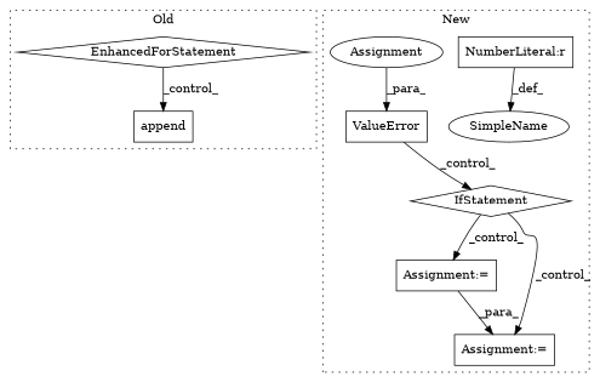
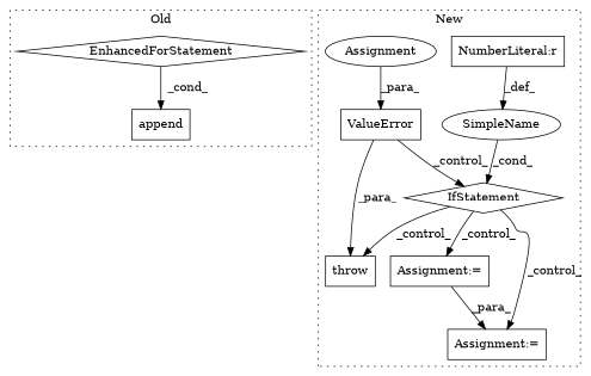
  digraph {
    node [a=32 l=1 shape=box]
    n1 [l="7,1" label=append s="9795,9808"]
    n2 [a=70 l="61,2" label=EnhancedForStatement s="9311,9406" shape=diamond]
+   n3 [a=53 l=6 label=throw s=9946]
    n4 [a=25 l="4,2" label=IfStatement s="9866,9891" shape=diamond]
    n5 [a=42 label=SimpleName shape=ellipse l=""]
    n6 [a=27 l=3 label="NumberLiteral:r" s=9887]
    n7 [l="11,1" label=ValueError s="9952,10019"]
    n8 [a=45 l=56 label=Assignment s=9963 shape=ellipse]
    n9 [a=7 label="Assignment:=" s=10112]
    n10 [a=7 label="Assignment:=" s=10184]
    subgraph cluster_1 {
      label=Old
      style=dotted
      n1
      n2
    }
    subgraph cluster_2 {
      label=New
      style=dotted
+     n3
      n4
      n5
      n6
      n7
      n8
      n9
      n10
    }
-   n2 -> n1 [label=_control_]
+   n2 -> n1 [label=_cond_]
+   n4 -> n3 [label=_control_]
    n4 -> n9 [label=_control_]
    n4 -> n10 [label=_control_]
+   n5 -> n4 [label=_cond_]
    n6 -> n5 [label=_def_]
+   n7 -> n3 [label=_para_]
    n7 -> n4 [label=_control_]
    n8 -> n7 [label=_para_]
    n9 -> n10 [label=_para_]
  }
